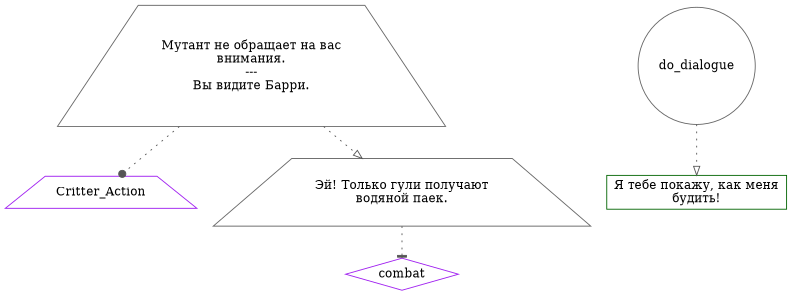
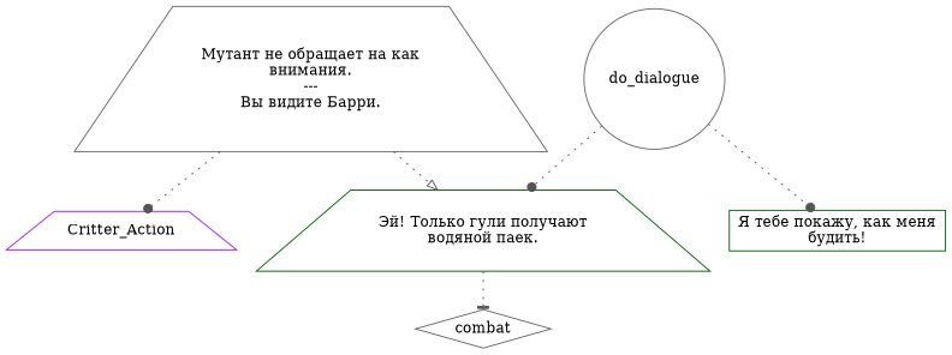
  digraph {
    node [color=gray40 fillcolor="#FFFFFF" shape=trapezium style=filled]
    edge [arrowhead=dot color="#555555" style=dotted]
-   n1 [label="Мутант не обращает на вас\nвнимания.\n---\nВы видите Барри."]
+   n1 [label="Мутант не обращает на как\nвнимания.\n---\nВы видите Барри."]
    Critter_Action [color=purple]
-   n3 [label="Эй! Только гули получают\nводяной паек."]
+   n3 [color=darkgreen label="Эй! Только гули получают\nводяной паек."]
    do_dialogue [shape=circle]
    n5 [color=darkgreen label="Я тебе покажу, как меня\nбудить!" shape=box]
-   combat [color=purple shape=diamond]
+   combat [shape=diamond]
    n1 -> Critter_Action
    n1 -> n3 [arrowhead=onormal]
    n3 -> combat [arrowhead=tee]
-   do_dialogue -> n5 [arrowhead=onormal]
+   do_dialogue -> n3
+   do_dialogue -> n5
  }
